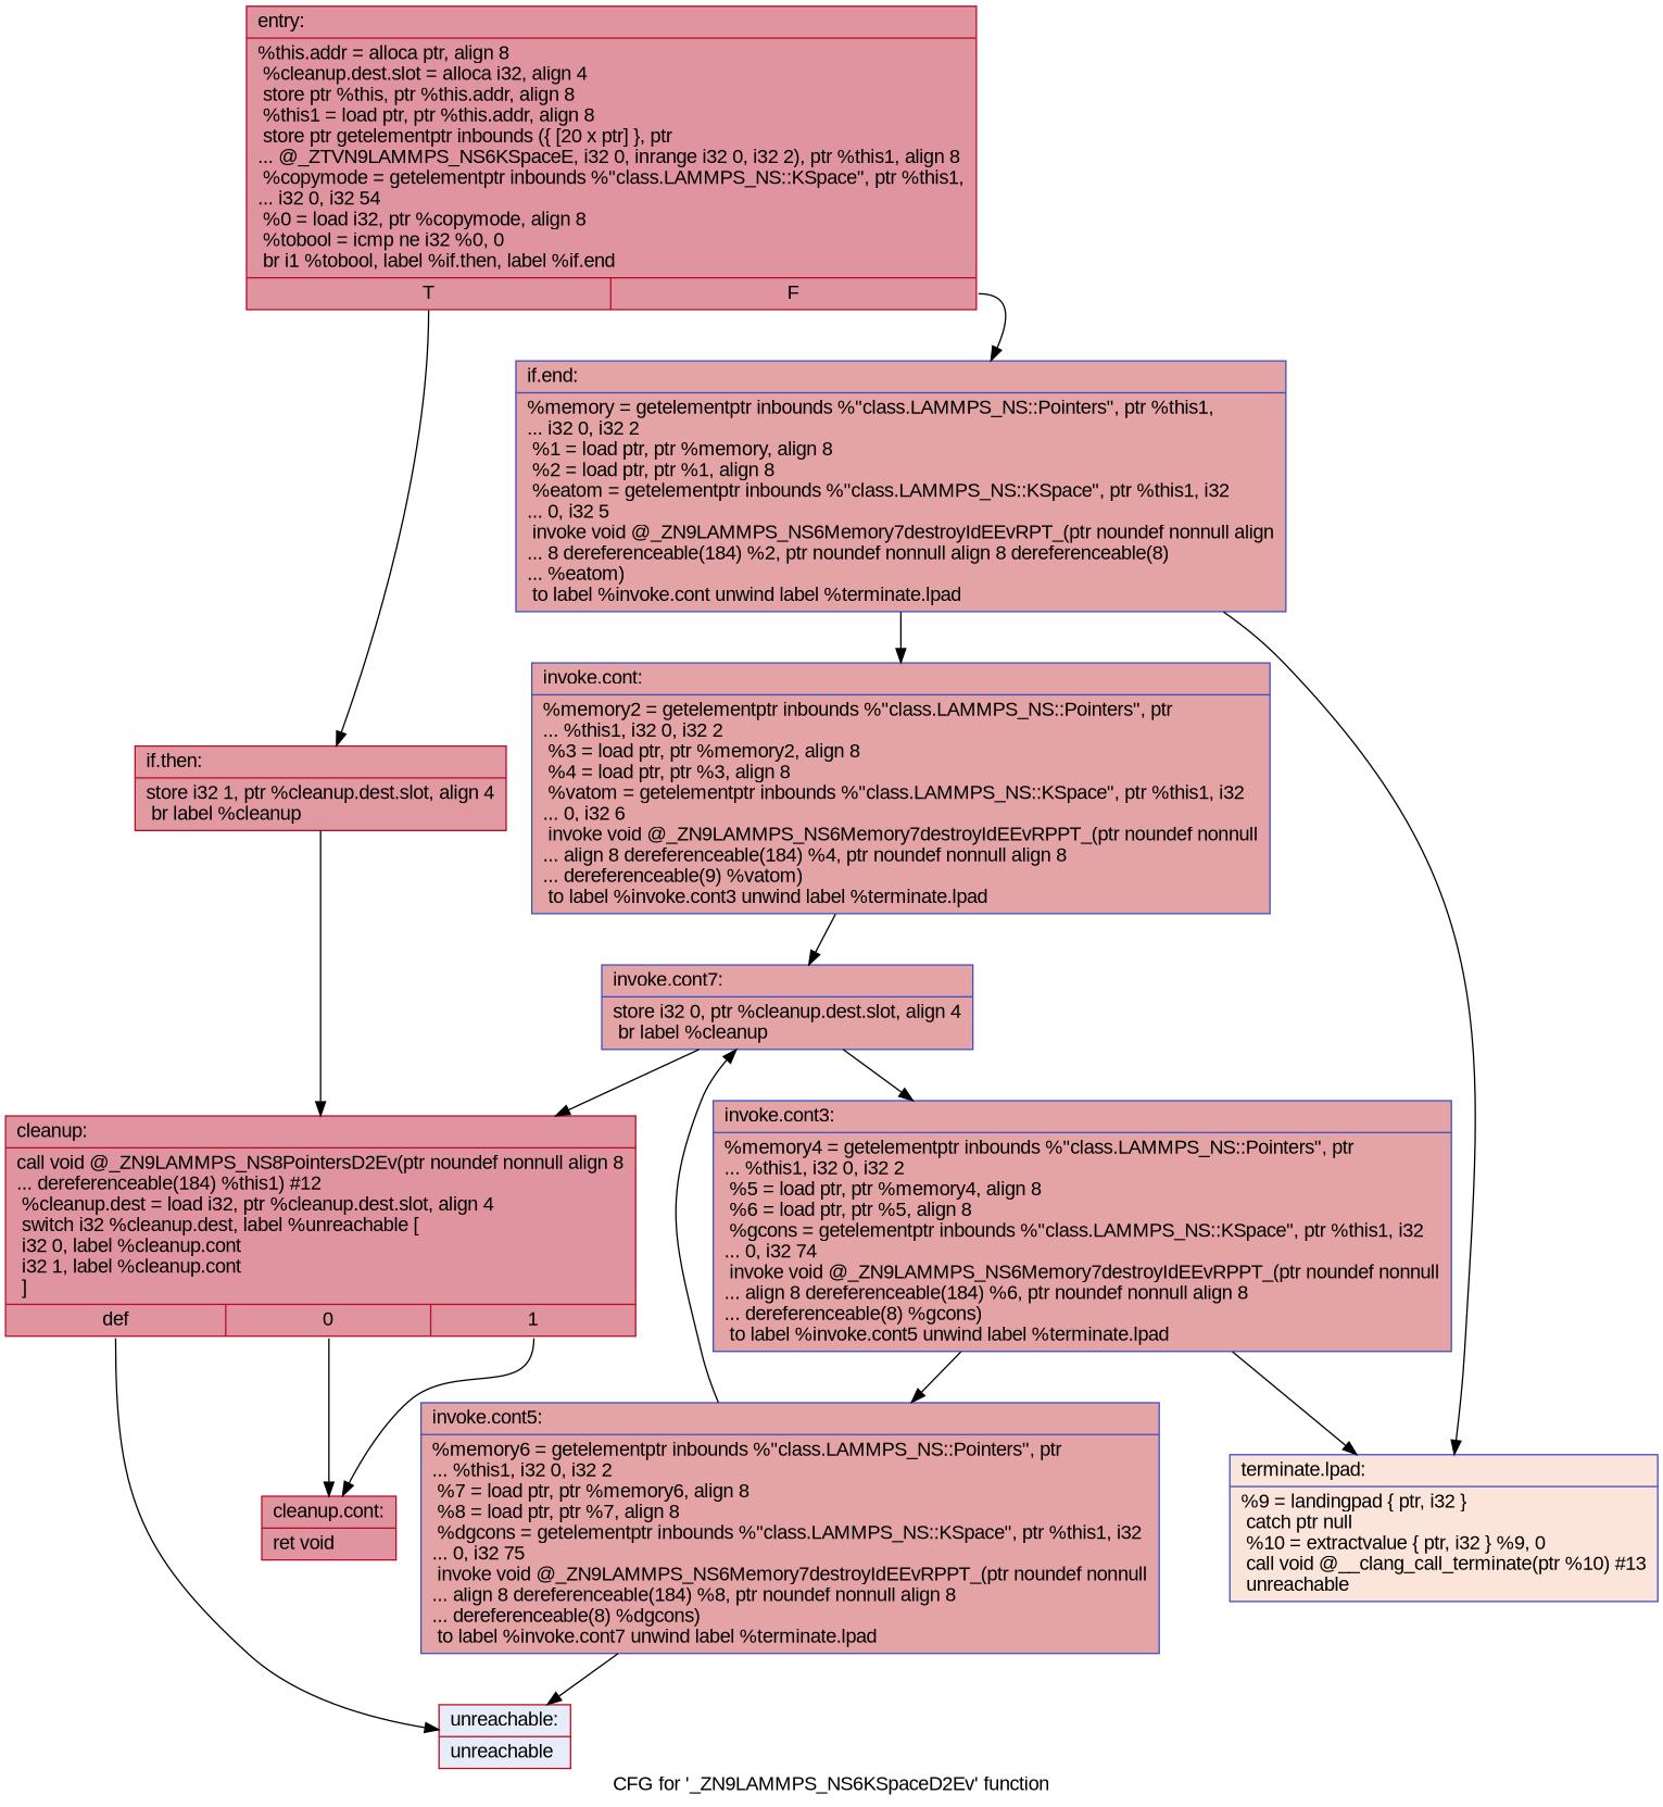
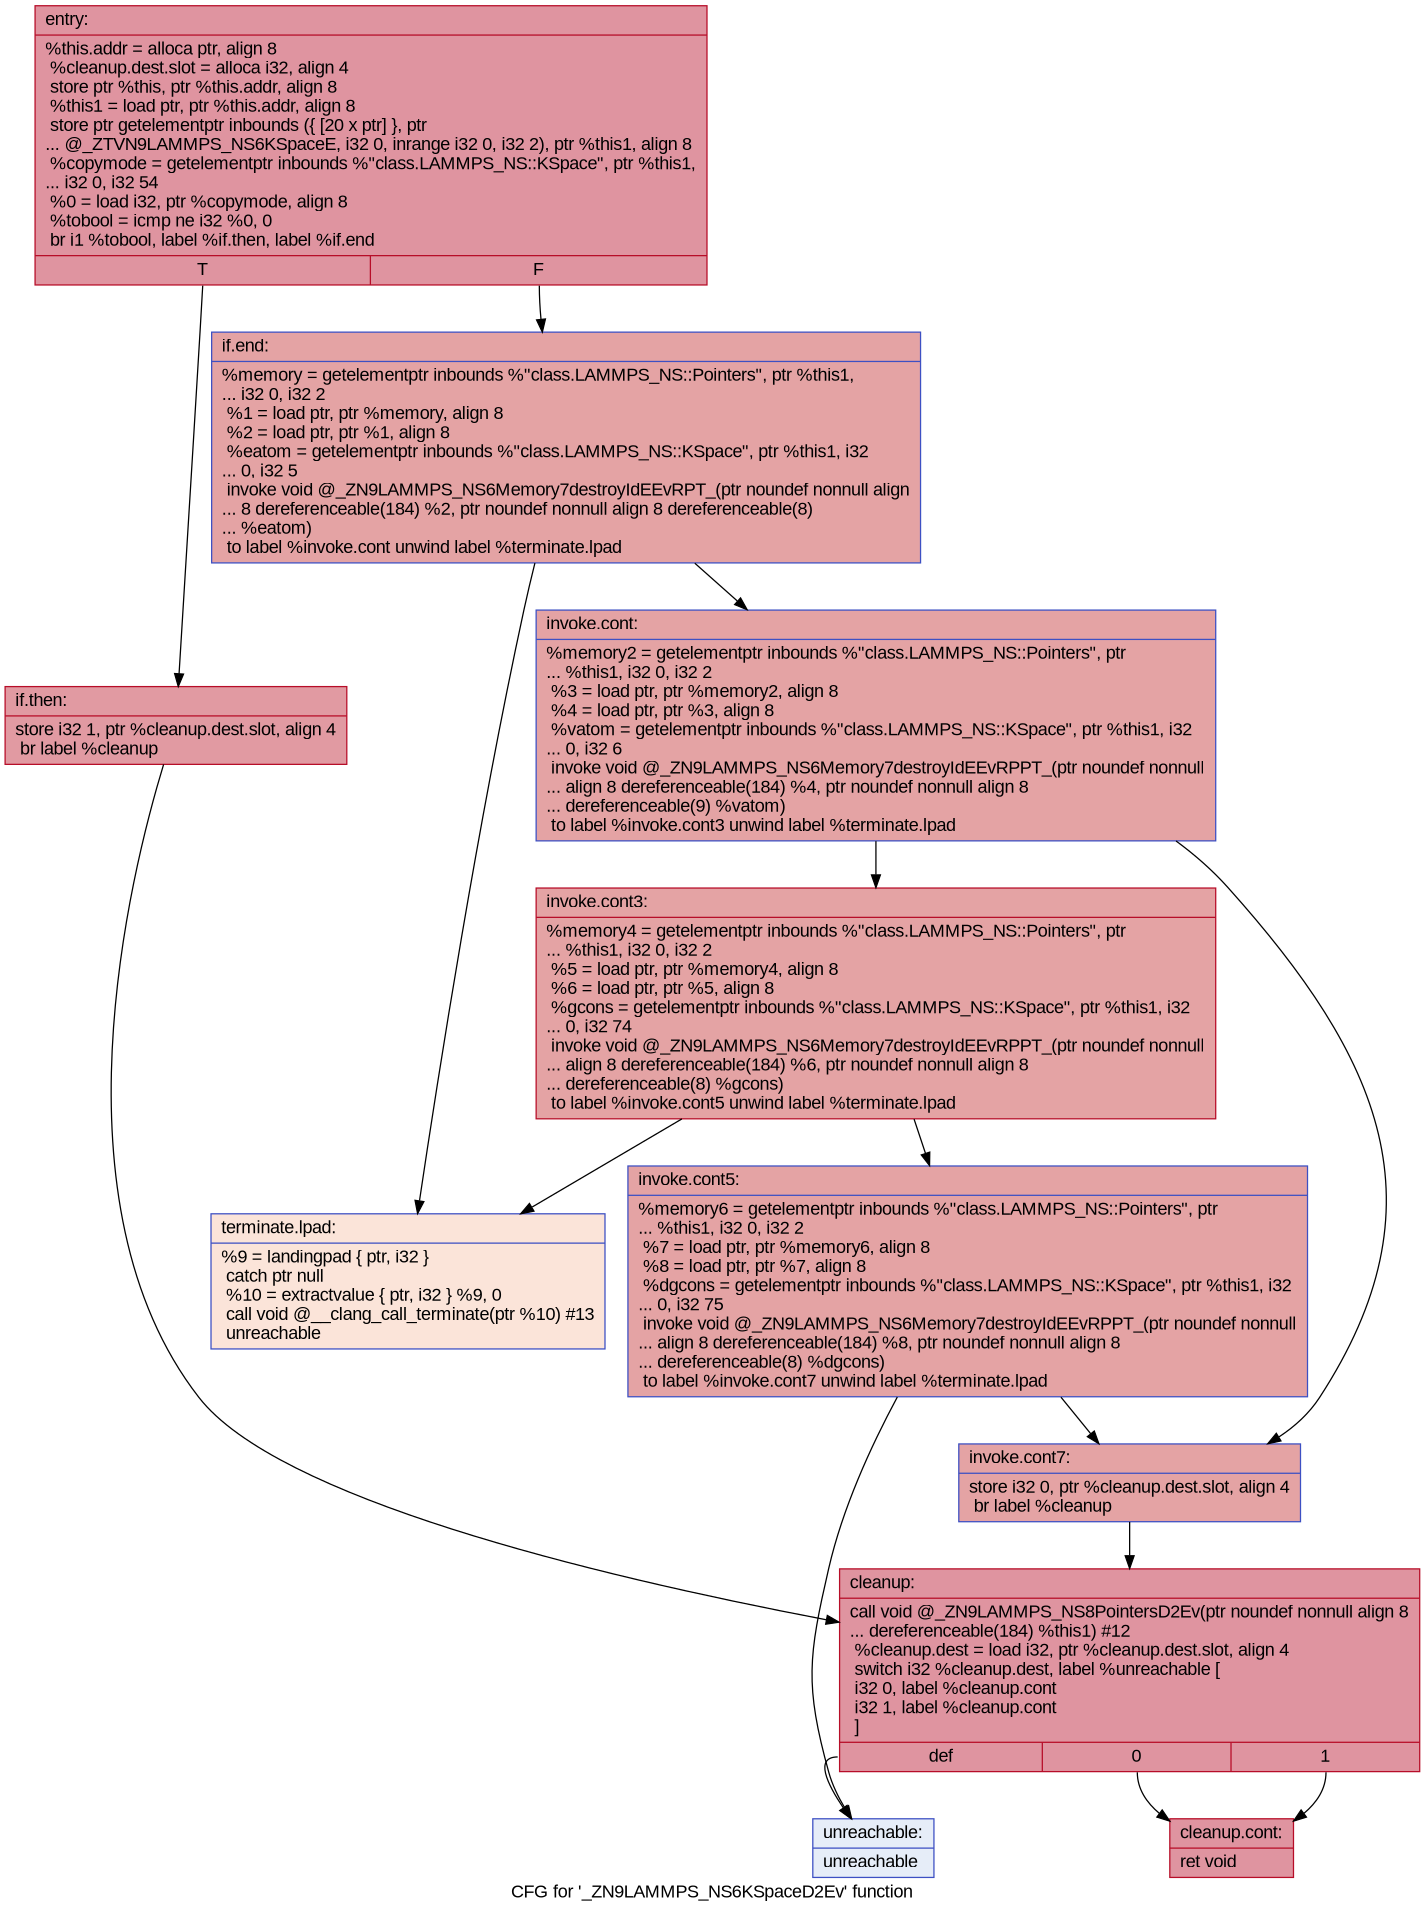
  digraph {
    fontname="Liberation Sans"
    label="CFG for '_ZN9LAMMPS_NS6KSpaceD2Ev' function"
    node [color="#3d50c3ff" fillcolor="#c32e3170" fontname="Liberation Sans" shape=record style=filled]
    edge [fontname="Liberation Sans"]
    n1 [color="#b70d28ff" fillcolor="#b70d2870" label="{entry:\l|  %this.addr = alloca ptr, align 8\l  %cleanup.dest.slot = alloca i32, align 4\l  store ptr %this, ptr %this.addr, align 8\l  %this1 = load ptr, ptr %this.addr, align 8\l  store ptr getelementptr inbounds (\{ [20 x ptr] \}, ptr\l... @_ZTVN9LAMMPS_NS6KSpaceE, i32 0, inrange i32 0, i32 2), ptr %this1, align 8\l  %copymode = getelementptr inbounds %\"class.LAMMPS_NS::KSpace\", ptr %this1,\l... i32 0, i32 54\l  %0 = load i32, ptr %copymode, align 8\l  %tobool = icmp ne i32 %0, 0\l  br i1 %tobool, label %if.then, label %if.end\l|{<s0>T|<s1>F}}"]
    n2 [color="#b70d28ff" fillcolor="#bb1b2c70" label="{if.then:\l|  store i32 1, ptr %cleanup.dest.slot, align 4\l  br label %cleanup\l}"]
    n3 [label="{if.end:\l|  %memory = getelementptr inbounds %\"class.LAMMPS_NS::Pointers\", ptr %this1,\l... i32 0, i32 2\l  %1 = load ptr, ptr %memory, align 8\l  %2 = load ptr, ptr %1, align 8\l  %eatom = getelementptr inbounds %\"class.LAMMPS_NS::KSpace\", ptr %this1, i32\l... 0, i32 5\l  invoke void @_ZN9LAMMPS_NS6Memory7destroyIdEEvRPT_(ptr noundef nonnull align\l... 8 dereferenceable(184) %2, ptr noundef nonnull align 8 dereferenceable(8)\l... %eatom)\l          to label %invoke.cont unwind label %terminate.lpad\l}"]
    n4 [color="#b70d28ff" fillcolor="#b70d2870" label="{cleanup:\l|  call void @_ZN9LAMMPS_NS8PointersD2Ev(ptr noundef nonnull align 8\l... dereferenceable(184) %this1) #12\l  %cleanup.dest = load i32, ptr %cleanup.dest.slot, align 4\l  switch i32 %cleanup.dest, label %unreachable [\l    i32 0, label %cleanup.cont\l    i32 1, label %cleanup.cont\l  ]\l|{<s0>def|<s1>0|<s2>1}}"]
    n5 [label="{invoke.cont:\l|  %memory2 = getelementptr inbounds %\"class.LAMMPS_NS::Pointers\", ptr\l... %this1, i32 0, i32 2\l  %3 = load ptr, ptr %memory2, align 8\l  %4 = load ptr, ptr %3, align 8\l  %vatom = getelementptr inbounds %\"class.LAMMPS_NS::KSpace\", ptr %this1, i32\l... 0, i32 6\l  invoke void @_ZN9LAMMPS_NS6Memory7destroyIdEEvRPPT_(ptr noundef nonnull\l... align 8 dereferenceable(184) %4, ptr noundef nonnull align 8\l... dereferenceable(9) %vatom)\l          to label %invoke.cont3 unwind label %terminate.lpad\l}"]
    n6 [fillcolor="#f5c1a970" label="{terminate.lpad:\l|  %9 = landingpad \{ ptr, i32 \}\l          catch ptr null\l  %10 = extractvalue \{ ptr, i32 \} %9, 0\l  call void @__clang_call_terminate(ptr %10) #13\l  unreachable\l}"]
-   n7 [color="#b70d28ff" fillcolor="#c7d7f070" label="{unreachable:\l|  unreachable\l}"]
+   n7 [fillcolor="#c7d7f070" label="{unreachable:\l|  unreachable\l}"]
    n8 [color="#b70d28ff" fillcolor="#b70d2870" label="{cleanup.cont:\l|  ret void\l}"]
-   n9 [label="{invoke.cont3:\l|  %memory4 = getelementptr inbounds %\"class.LAMMPS_NS::Pointers\", ptr\l... %this1, i32 0, i32 2\l  %5 = load ptr, ptr %memory4, align 8\l  %6 = load ptr, ptr %5, align 8\l  %gcons = getelementptr inbounds %\"class.LAMMPS_NS::KSpace\", ptr %this1, i32\l... 0, i32 74\l  invoke void @_ZN9LAMMPS_NS6Memory7destroyIdEEvRPPT_(ptr noundef nonnull\l... align 8 dereferenceable(184) %6, ptr noundef nonnull align 8\l... dereferenceable(8) %gcons)\l          to label %invoke.cont5 unwind label %terminate.lpad\l}"]
+   n9 [color="#b70d28ff" label="{invoke.cont3:\l|  %memory4 = getelementptr inbounds %\"class.LAMMPS_NS::Pointers\", ptr\l... %this1, i32 0, i32 2\l  %5 = load ptr, ptr %memory4, align 8\l  %6 = load ptr, ptr %5, align 8\l  %gcons = getelementptr inbounds %\"class.LAMMPS_NS::KSpace\", ptr %this1, i32\l... 0, i32 74\l  invoke void @_ZN9LAMMPS_NS6Memory7destroyIdEEvRPPT_(ptr noundef nonnull\l... align 8 dereferenceable(184) %6, ptr noundef nonnull align 8\l... dereferenceable(8) %gcons)\l          to label %invoke.cont5 unwind label %terminate.lpad\l}"]
    n10 [label="{invoke.cont7:\l|  store i32 0, ptr %cleanup.dest.slot, align 4\l  br label %cleanup\l}"]
    n11 [label="{invoke.cont5:\l|  %memory6 = getelementptr inbounds %\"class.LAMMPS_NS::Pointers\", ptr\l... %this1, i32 0, i32 2\l  %7 = load ptr, ptr %memory6, align 8\l  %8 = load ptr, ptr %7, align 8\l  %dgcons = getelementptr inbounds %\"class.LAMMPS_NS::KSpace\", ptr %this1, i32\l... 0, i32 75\l  invoke void @_ZN9LAMMPS_NS6Memory7destroyIdEEvRPPT_(ptr noundef nonnull\l... align 8 dereferenceable(184) %8, ptr noundef nonnull align 8\l... dereferenceable(8) %dgcons)\l          to label %invoke.cont7 unwind label %terminate.lpad\l}"]
    n1 -> n2 [tailport=s0]
    n1 -> n3 [tailport=s1]
    n2 -> n4
    n3 -> n5
    n3 -> n6
    n4 -> n7 [tailport=s0]
    n4 -> n8 [tailport=s1]
    n4 -> n8 [tailport=s2]
-   n10 -> n9
+   n5 -> n9
    n5 -> n10
    n9 -> n6
    n9 -> n11
    n10 -> n4
    n11 -> n7
    n11 -> n10
  }
